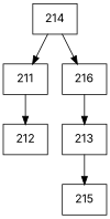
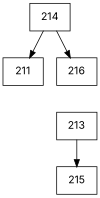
  digraph {
    fontname=Inter
    node [fontname=Inter shape=record]
    edge [fontname=Inter]
    n1 [label="{214}"]
    n2 [label="{211}"]
    n3 [label="{216}"]
-   n4 [label="{212}"]
    n5 [label="{213}"]
    n6 [label="{215}"]
    n1 -> n2
    n1 -> n3
-   n2 -> n4
-   n3 -> n5
    n5 -> n6
  }
